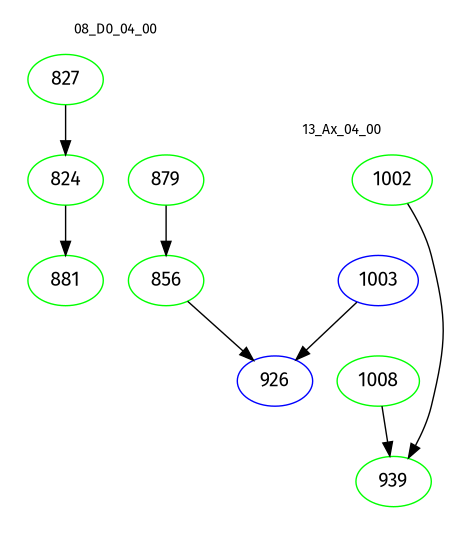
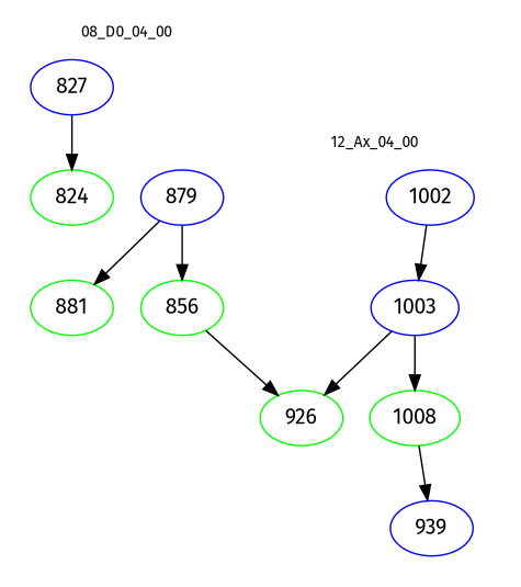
  digraph {
    fontname="Fira Sans"
    node [color=green fontname="Fira Sans"]
    edge [color=black fontname="Fira Sans"]
    n1 [color=blue label=1003]
    n2 [label=1008]
-   n3 [color=blue label=926]
-   n4 [label=1002]
-   n5 [label=939]
-   n6 [label=879]
+   n3 [label=926]
+   n4 [color=blue label=1002]
+   n5 [color=blue label=939]
+   n6 [color=blue label=879]
    n7 [label=856]
    n8 [label=881]
-   n9 [label=827]
+   n9 [color=blue label=827]
    n10 [label=824]
    subgraph cluster_1 {
      color=white
      fontsize=10
-     label="13_Ax_04_00"
+     label="12_Ax_04_00"
      n1
      n2
      n3
      n4
      n5
    }
    subgraph cluster_2 {
      color=white
      fontsize=10
      label="08_D0_04_00"
      n6
      n7
      n8
      n9
      n10
    }
+   n1 -> n2
    n1 -> n3
    n2 -> n5
-   n4 -> n5
+   n4 -> n1
    n6 -> n7
-   n10 -> n8
+   n6 -> n8
    n7 -> n3
    n9 -> n10
  }
